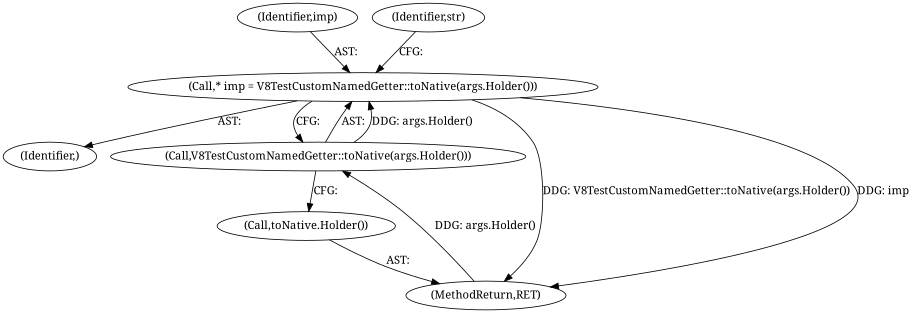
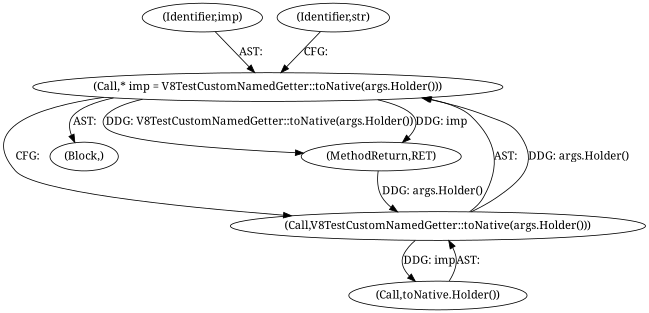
  digraph {
    fontname="Noto Serif"
    node [fontname="Noto Serif"]
    edge [fontname="Noto Serif"]
    n1 [label="(Call,* imp = V8TestCustomNamedGetter::toNative(args.Holder()))"]
    n2 [label="(Call,V8TestCustomNamedGetter::toNative(args.Holder()))"]
-   n3 [label="(Identifier,)"]
+   n3 [label="(Block,)"]
    n4 [label="(MethodReturn,RET)"]
    n5 [label="(Call,toNative.Holder())"]
    n6 [label="(Identifier,imp)"]
    n7 [label="(Identifier,str)"]
    n1 -> n2 [label="CFG: "]
    n1 -> n3 [label="AST: "]
    n1 -> n4 [label="DDG: V8TestCustomNamedGetter::toNative(args.Holder())"]
    n1 -> n4 [label="DDG: imp"]
    n2 -> n1 [label="AST: "]
    n2 -> n1 [label="DDG: args.Holder()"]
-   n2 -> n5 [label="CFG: "]
+   n2 -> n5 [label="DDG: imp"]
    n4 -> n2 [label="DDG: args.Holder()"]
-   n5 -> n4 [label="AST: "]
+   n5 -> n2 [label="AST: "]
    n6 -> n1 [label="AST: "]
    n7 -> n1 [label="CFG: "]
  }
